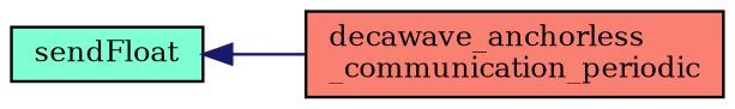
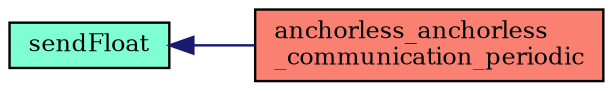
  digraph {
    rankdir=LR
    fontname="DejaVu Serif"
    node [color=black fontname="DejaVu Serif" fontsize=10 shape=box style=filled]
    n1 [fillcolor=aquamarine fontcolor=black height=0.2 label=sendFloat width=0.4]
-   n2 [fillcolor=salmon height=0.2 label="decawave_anchorless\l_communication_periodic" width=0.4]
+   n2 [fillcolor=salmon height=0.2 label="anchorless_anchorless\l_communication_periodic" width=0.4]
    n1 -> n2 [color=midnightblue dir=back fontname="DejaVu Serif" fontsize=10 labelfontname=FreeSans labelfontsize=10 style=solid]
  }
